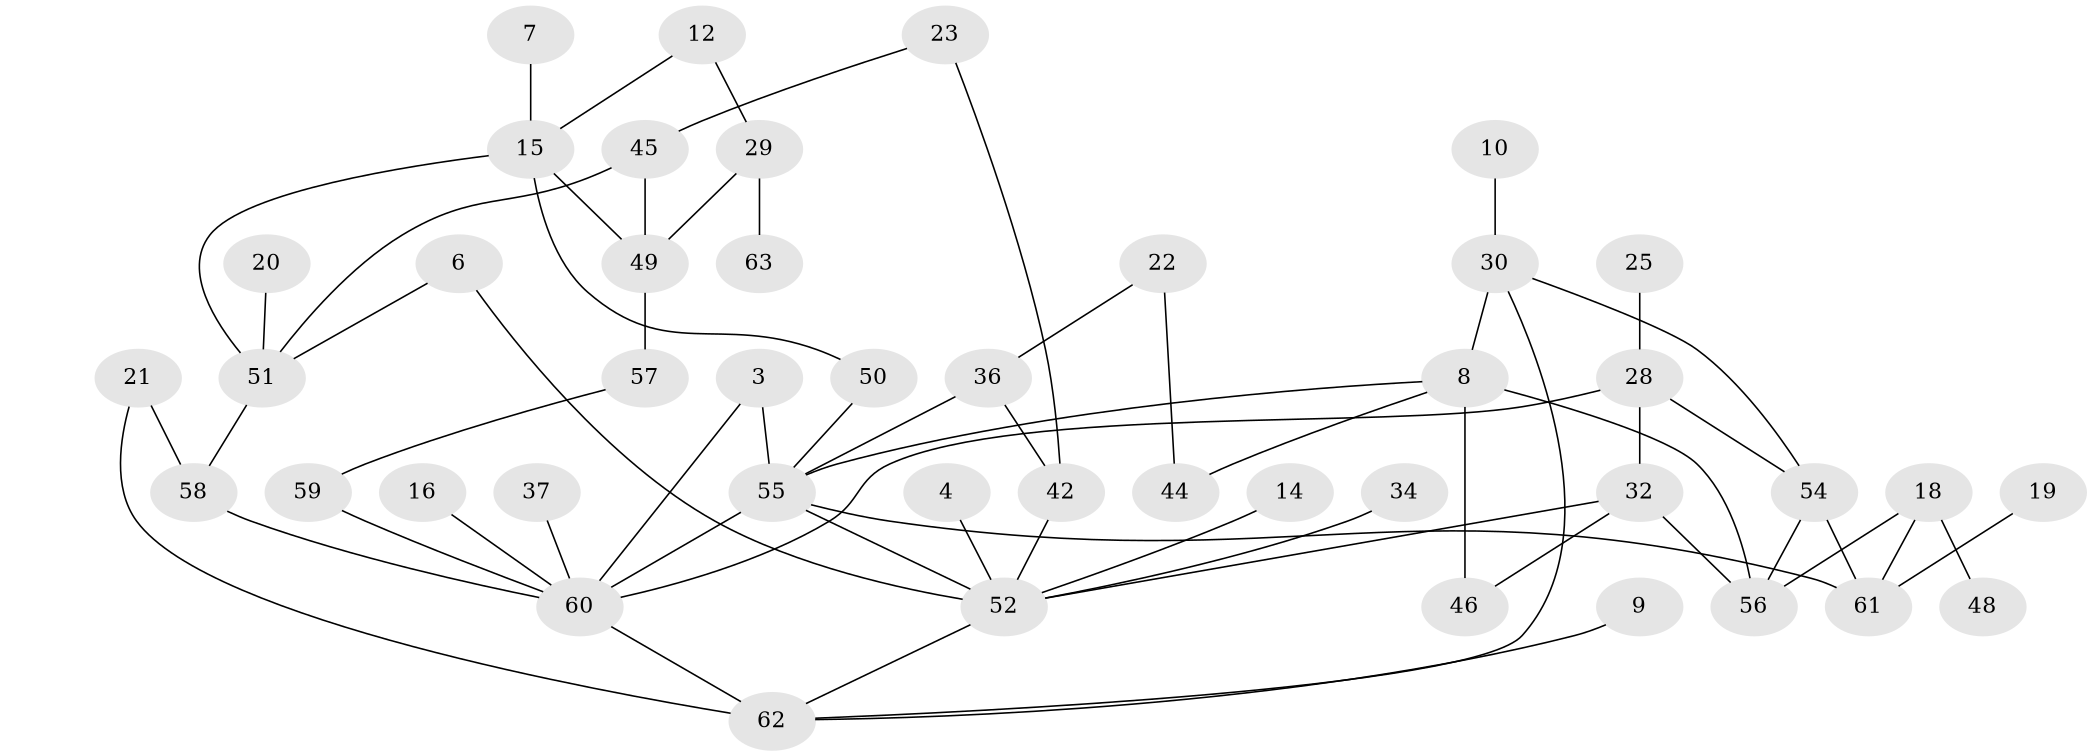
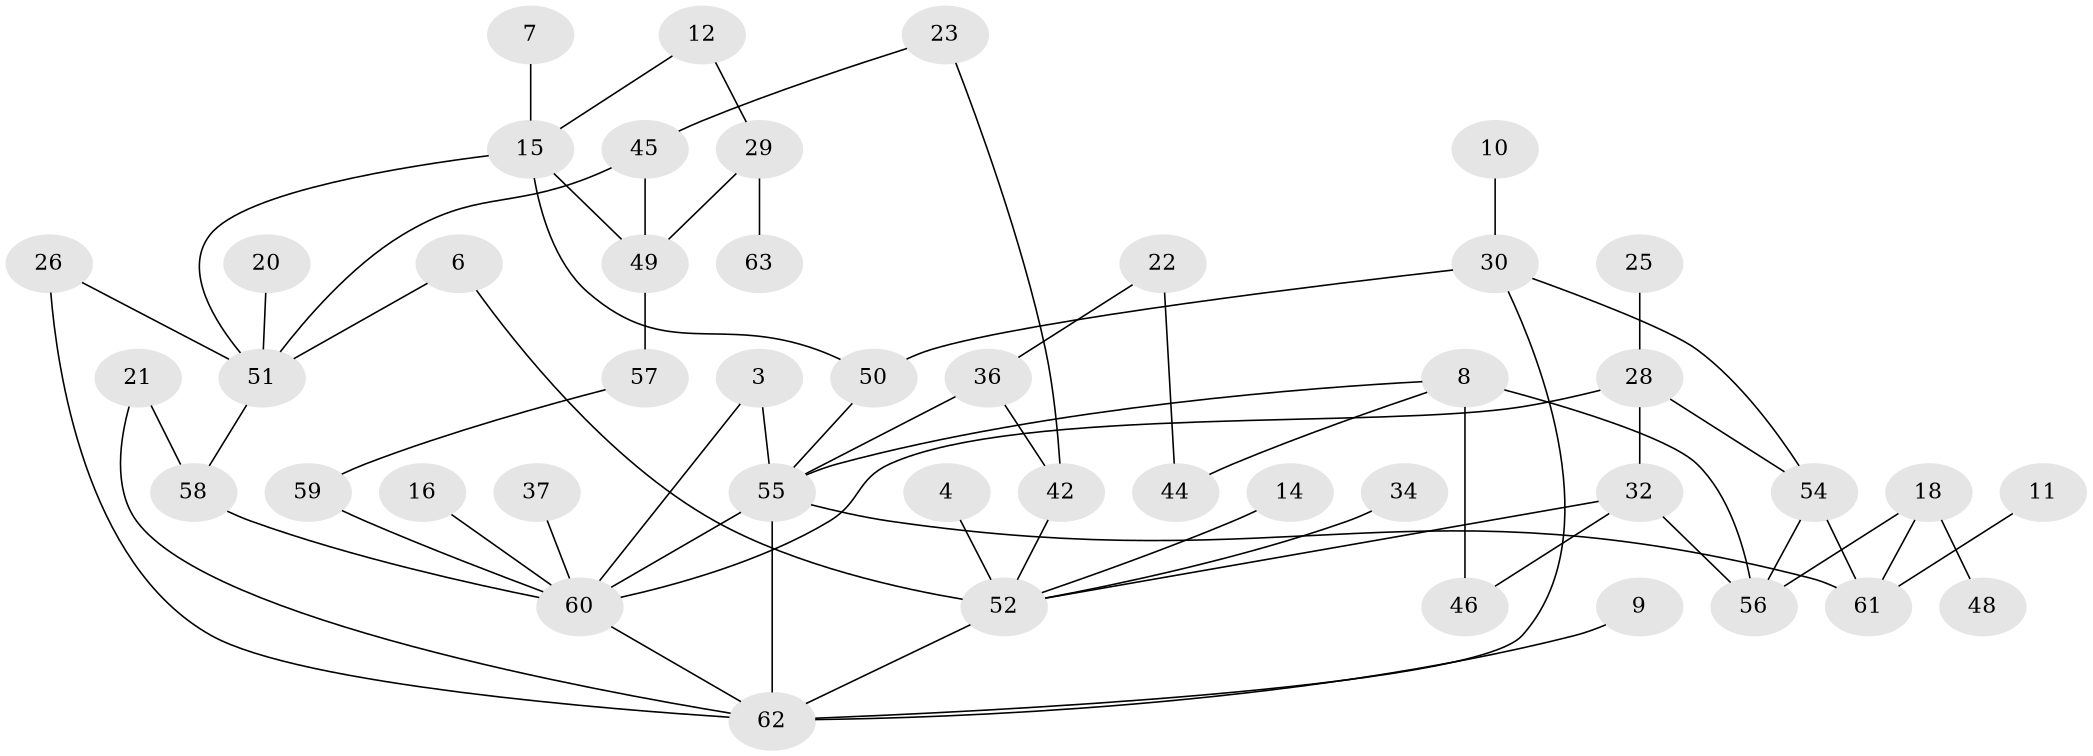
  graph {
    node [color=gray90 style=filled]
    edge [weight=1.0]
    3
    55
    60
    62
    61
    4
    52
    6
    51
    58
    7
    15
    49
    50
    8
    44
    46
    56
    9
    10
    30
    54
-   11 [label=19]
+   11
    12
    29
    14
    57
    16
    18
    48
    20
    21
    22
    36
    42
    23
    45
    25
    28
    32
+   26
    63
    34
    37
    59
    3 -- 55
    3 -- 60
    55 -- 60
-   55 -- 52
+   55 -- 62
    55 -- 61
    60 -- 62
    4 -- 52
    52 -- 62
    6 -- 52
    6 -- 51
    51 -- 58 [weight=2.0]
    58 -- 60
    7 -- 15
    15 -- 51
    15 -- 49
    15 -- 50
    49 -- 57
    50 -- 55
    8 -- 55
    8 -- 44
    8 -- 46
    8 -- 56
    9 -- 62
    10 -- 30
    30 -- 62
-   30 -- 8
+   30 -- 50
    30 -- 54
    54 -- 61
    54 -- 56
    11 -- 61
    12 -- 15
    12 -- 29
    29 -- 49
    29 -- 63
    14 -- 52
    57 -- 59
    16 -- 60
    18 -- 61
    18 -- 56
    18 -- 48
    20 -- 51 [weight=2.0]
    21 -- 62
    21 -- 58
    22 -- 44
    22 -- 36 [weight=2.0]
    36 -- 55
    36 -- 42
    42 -- 52
    23 -- 42
    23 -- 45
    45 -- 51
    45 -- 49
    25 -- 28
    28 -- 60
    28 -- 54
    28 -- 32
    32 -- 52
    32 -- 46
    32 -- 56
+   26 -- 62
+   26 -- 51
    34 -- 52
    37 -- 60
    59 -- 60
  }
